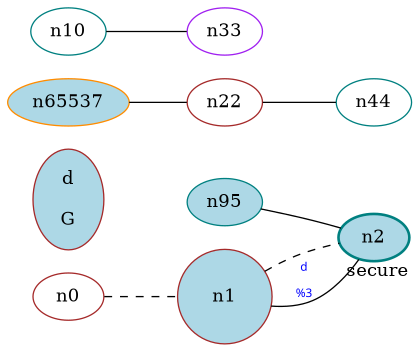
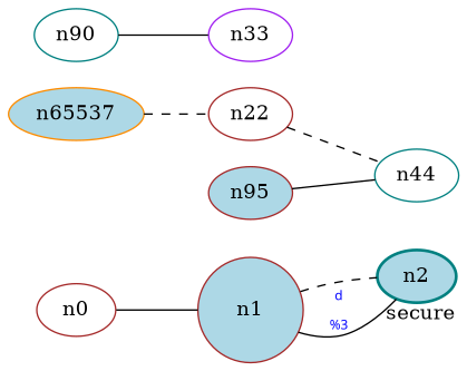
  graph {
    fontcolor=blue
    rankdir=LR
    node [color=brown fillcolor=lightblue style=filled]
    n1 [height=1 width=1]
    n2 [color=teal style="bold,filled" xlabel=secure]
    n0 [fillcolor=white]
-   "d\n\l\G"
    n65537 [color=darkorange]
    n22 [fillcolor=white]
    n44 [color=teal fillcolor=white]
-   n10 [color=teal fillcolor=white]
+   n10 [color=teal fillcolor=white label=n90]
    n33 [color=purple fillcolor=white]
-   n95 [color=teal]
+   n95
    n1 -- n2 [style=dashed]
    n1 -- n2 [fontcolor=blue fontname="comic sans" fontsize=9 label="d\n\l\G"]
-   n0 -- n1 [style=dashed]
-   n65537 -- n22
-   n22 -- n44
+   n0 -- n1 [style=solid]
+   n65537 -- n22 [style=dashed]
+   n22 -- n44 [style=dashed]
    n10 -- n33
-   n95 -- n2
+   n95 -- n44
  }
